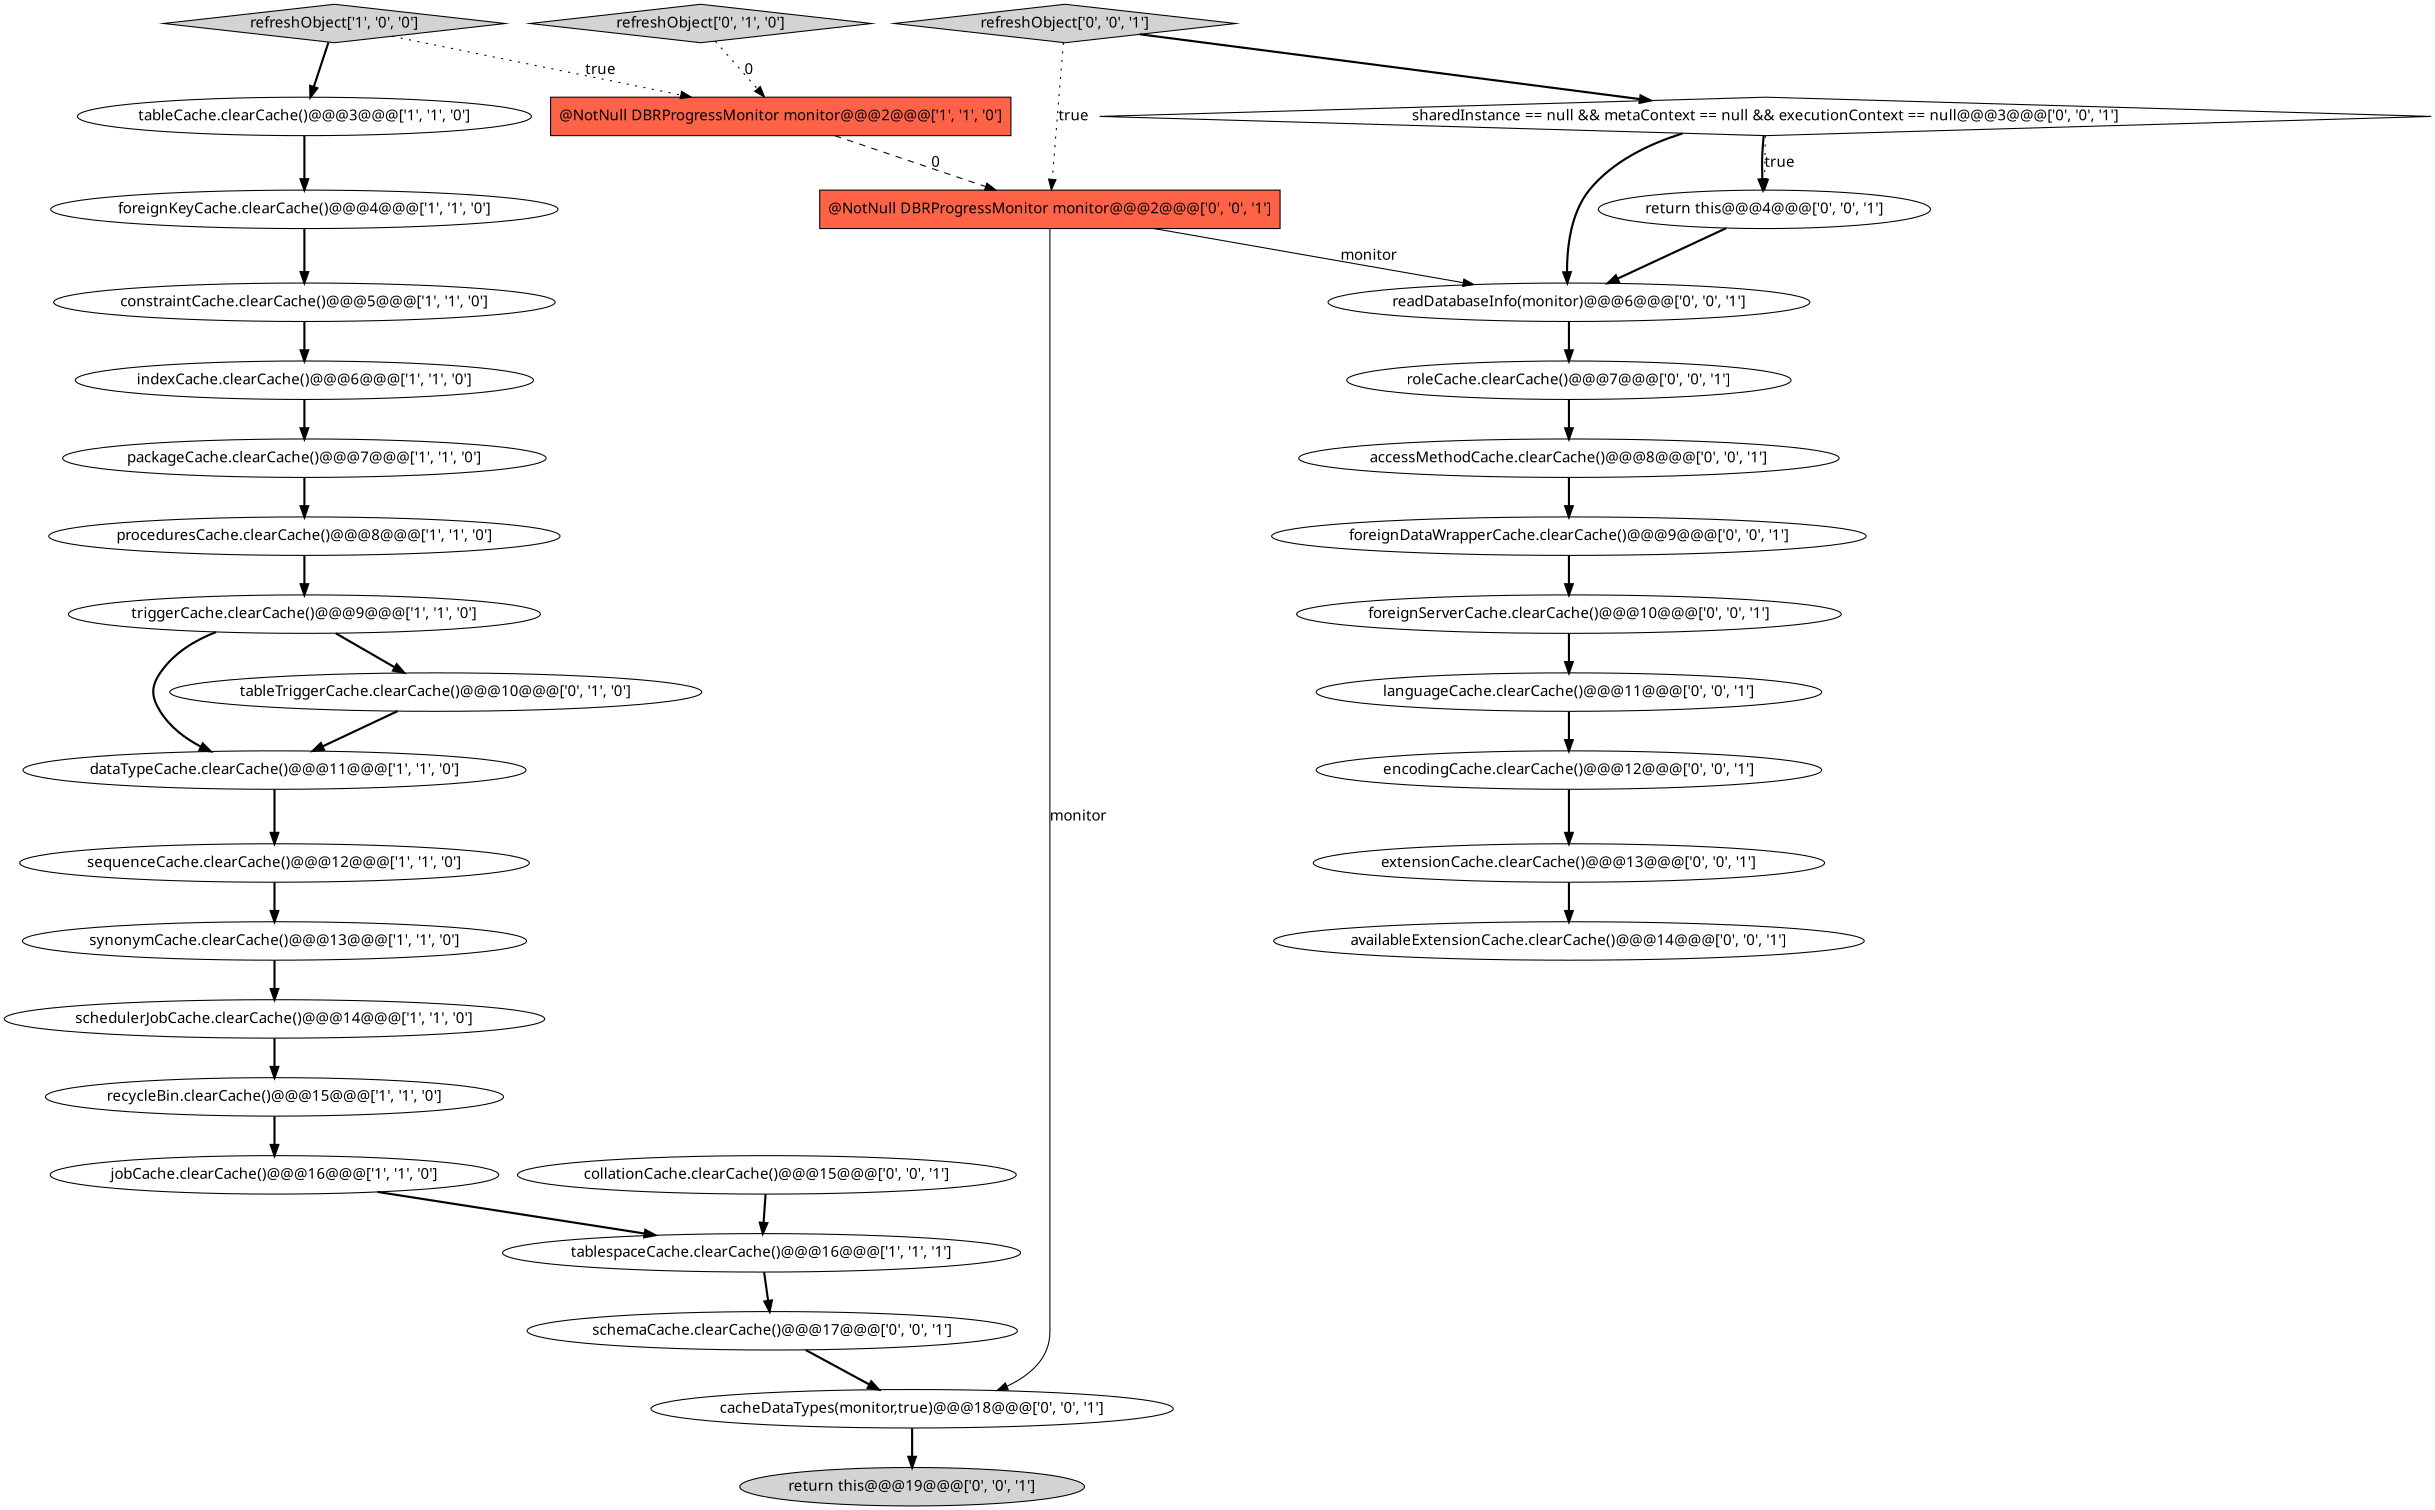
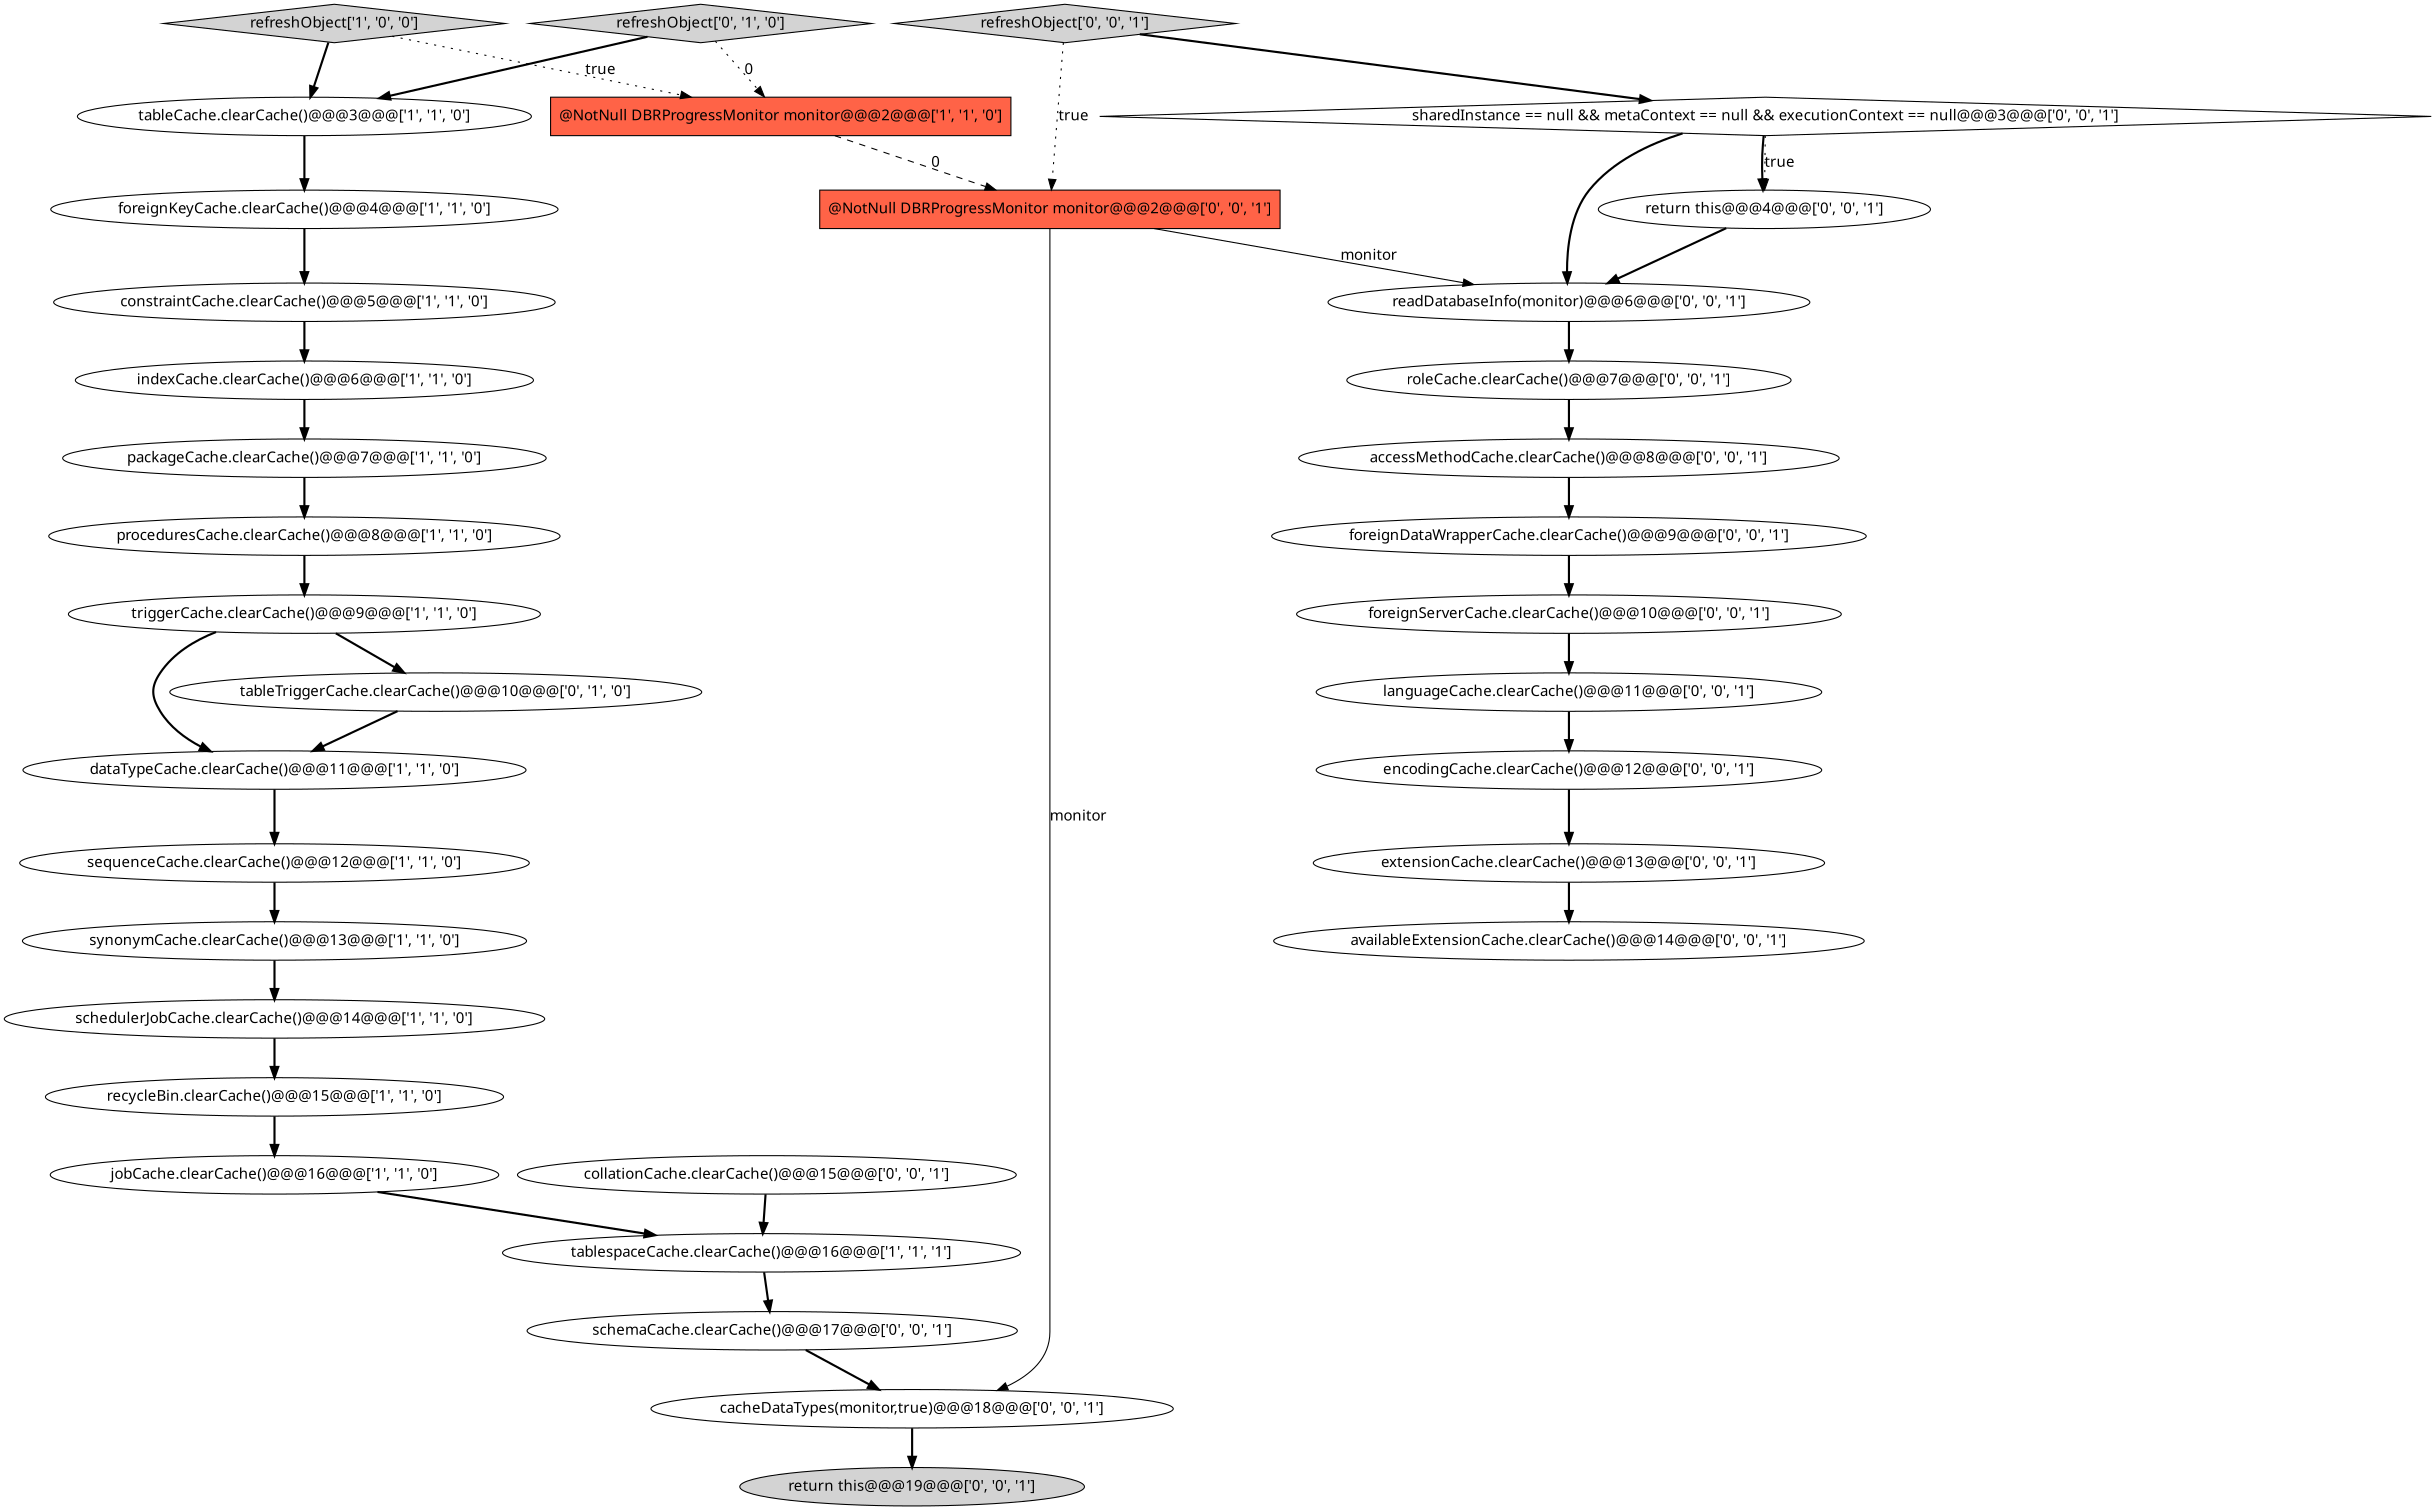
  digraph {
    fontname="Noto Sans"
    node [fillcolor=white fontname="Noto Sans" shape=ellipse style=filled]
    edge [fontname="Noto Sans" style=bold]
    n1 [fillcolor=lightgray label="return this@@@19@@@['0', '0', '1']"]
    n2 [label="sequenceCache.clearCache()@@@12@@@['1', '1', '0']"]
    n3 [label="synonymCache.clearCache()@@@13@@@['1', '1', '0']"]
    n4 [label="schedulerJobCache.clearCache()@@@14@@@['1', '1', '0']"]
    n5 [fillcolor=tomato label="@NotNull DBRProgressMonitor monitor@@@2@@@['0', '0', '1']" shape=box]
    n6 [label="cacheDataTypes(monitor,true)@@@18@@@['0', '0', '1']"]
    n7 [label="readDatabaseInfo(monitor)@@@6@@@['0', '0', '1']"]
    n8 [label="roleCache.clearCache()@@@7@@@['0', '0', '1']"]
    n9 [label="indexCache.clearCache()@@@6@@@['1', '1', '0']"]
    n10 [label="packageCache.clearCache()@@@7@@@['1', '1', '0']"]
    n11 [label="proceduresCache.clearCache()@@@8@@@['1', '1', '0']"]
    n12 [label="schemaCache.clearCache()@@@17@@@['0', '0', '1']"]
    n13 [label="languageCache.clearCache()@@@11@@@['0', '0', '1']"]
    n14 [label="encodingCache.clearCache()@@@12@@@['0', '0', '1']"]
    n15 [label="extensionCache.clearCache()@@@13@@@['0', '0', '1']"]
    n16 [label="tableTriggerCache.clearCache()@@@10@@@['0', '1', '0']"]
    n17 [label="dataTypeCache.clearCache()@@@11@@@['1', '1', '0']"]
    n18 [label="sharedInstance == null && metaContext == null && executionContext == null@@@3@@@['0', '0', '1']" shape=diamond]
    n19 [label="return this@@@4@@@['0', '0', '1']"]
    n20 [label="availableExtensionCache.clearCache()@@@14@@@['0', '0', '1']"]
    n21 [label="collationCache.clearCache()@@@15@@@['0', '0', '1']"]
    n22 [label="tablespaceCache.clearCache()@@@16@@@['1', '1', '1']"]
    n23 [fillcolor=tomato label="@NotNull DBRProgressMonitor monitor@@@2@@@['1', '1', '0']" shape=box]
    n24 [label="triggerCache.clearCache()@@@9@@@['1', '1', '0']"]
    n25 [fillcolor=lightgray label="refreshObject['1', '0', '0']" shape=diamond]
    n26 [label="tableCache.clearCache()@@@3@@@['1', '1', '0']"]
    n27 [label="foreignKeyCache.clearCache()@@@4@@@['1', '1', '0']"]
    n28 [label="accessMethodCache.clearCache()@@@8@@@['0', '0', '1']"]
    n29 [label="foreignDataWrapperCache.clearCache()@@@9@@@['0', '0', '1']"]
    n30 [label="constraintCache.clearCache()@@@5@@@['1', '1', '0']"]
    n31 [label="recycleBin.clearCache()@@@15@@@['1', '1', '0']"]
    n32 [label="jobCache.clearCache()@@@16@@@['1', '1', '0']"]
    n33 [label="foreignServerCache.clearCache()@@@10@@@['0', '0', '1']"]
    n34 [fillcolor=lightgray label="refreshObject['0', '1', '0']" shape=diamond]
    n35 [fillcolor=lightgray label="refreshObject['0', '0', '1']" shape=diamond]
    n2 -> n3
    n3 -> n4
    n4 -> n31
    n5 -> n6 [label=monitor style=solid]
    n5 -> n7 [label=monitor style=solid]
    n6 -> n1
    n7 -> n8
    n8 -> n28
    n9 -> n10
    n10 -> n11
    n11 -> n24
    n12 -> n6
    n13 -> n14
    n14 -> n15
    n15 -> n20
    n16 -> n17
    n17 -> n2
    n18 -> n7
    n18 -> n19
    n18 -> n19 [label=true style=dotted]
    n19 -> n7
    n21 -> n22
    n22 -> n12
    n23 -> n5 [label=0 style=dashed]
    n24 -> n16
    n24 -> n17
    n25 -> n23 [label=true style=dotted]
    n25 -> n26
    n26 -> n27
    n27 -> n30
    n28 -> n29
    n29 -> n33
    n30 -> n9
    n31 -> n32
    n32 -> n22
    n33 -> n13
    n34 -> n23 [label=0 style=dotted]
+   n34 -> n26
    n35 -> n5 [label=true style=dotted]
    n35 -> n18
  }
